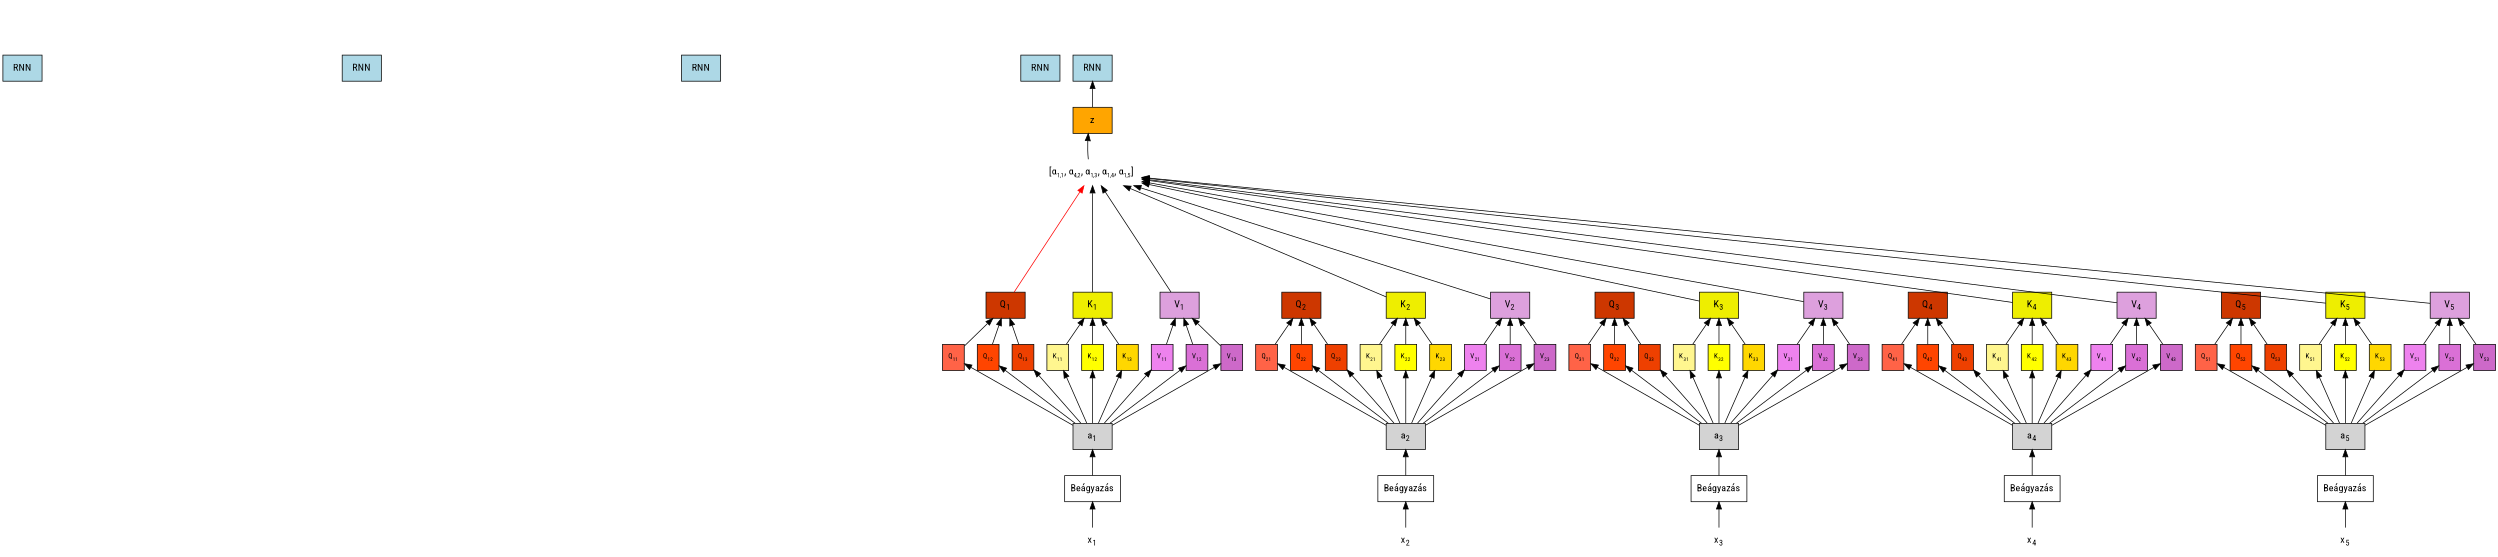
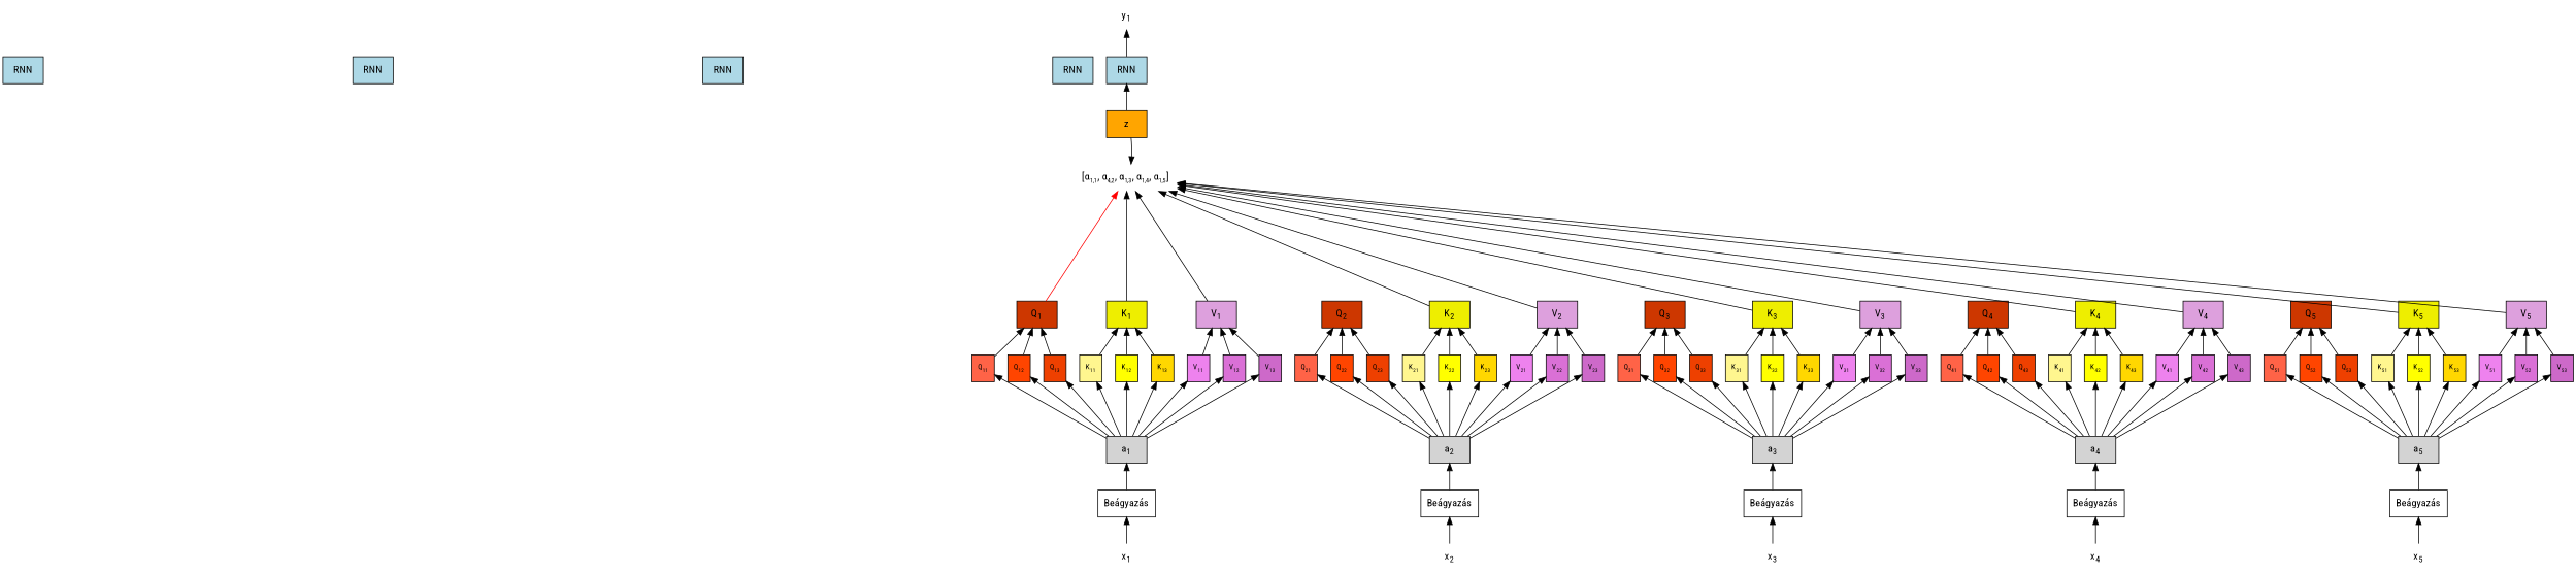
  digraph {
    fontname="Roboto Condensed"
    rankdir=BT
    splines=False
    node [fontname="Roboto Condensed" fontsize=9 shape=rectangle style=filled]
    edge [fontname="Roboto Condensed"]
    n1 [fillcolor=tomato label=<Q<sub>11</sub>> width=.1]
    n2 [fillcolor=orangered label=<Q<sub>12</sub>> width=.1]
    n3 [fillcolor=orangered2 label=<Q<sub>13</sub>> width=.1]
    n4 [fillcolor=tomato label=<Q<sub>21</sub>> width=.1]
    n5 [fillcolor=orangered label=<Q<sub>22</sub>> width=.1]
    n6 [fillcolor=orangered2 label=<Q<sub>23</sub>> width=.1]
    n7 [fillcolor=tomato label=<Q<sub>31</sub>> width=.1]
    n8 [fillcolor=orangered label=<Q<sub>32</sub>> width=.1]
    n9 [fillcolor=orangered2 label=<Q<sub>33</sub>> width=.1]
    n10 [fillcolor=tomato label=<Q<sub>41</sub>> width=.1]
    n11 [fillcolor=orangered label=<Q<sub>42</sub>> width=.1]
    n12 [fillcolor=orangered2 label=<Q<sub>43</sub>> width=.1]
    n13 [fillcolor=tomato label=<Q<sub>51</sub>> width=.1]
    n14 [fillcolor=orangered label=<Q<sub>52</sub>> width=.1]
    n15 [fillcolor=orangered2 label=<Q<sub>53</sub>> width=.1]
    n16 [fillcolor=khaki1 label=<K<sub>11</sub>> width=.1]
    n17 [fillcolor=yellow label=<K<sub>12</sub>> width=.1]
    n18 [fillcolor=gold label=<K<sub>13</sub>> width=.1]
    n19 [fillcolor=khaki1 label=<K<sub>21</sub>> width=.1]
    n20 [fillcolor=yellow label=<K<sub>22</sub>> width=.1]
    n21 [fillcolor=gold label=<K<sub>23</sub>> width=.1]
    n22 [fillcolor=khaki1 label=<K<sub>31</sub>> width=.1]
    n23 [fillcolor=yellow label=<K<sub>32</sub>> width=.1]
    n24 [fillcolor=gold label=<K<sub>33</sub>> width=.1]
    n25 [fillcolor=khaki1 label=<K<sub>41</sub>> width=.1]
    n26 [fillcolor=yellow label=<K<sub>42</sub>> width=.1]
    n27 [fillcolor=gold label=<K<sub>43</sub>> width=.1]
    n28 [fillcolor=khaki1 label=<K<sub>51</sub>> width=.1]
    n29 [fillcolor=yellow label=<K<sub>52</sub>> width=.1]
    n30 [fillcolor=gold label=<K<sub>53</sub>> width=.1]
    n31 [fillcolor=violet label=<V<sub>11</sub>> width=.1]
    n32 [fillcolor=orchid label=<V<sub>12</sub>> width=.1]
    n33 [fillcolor=orchid3 label=<V<sub>13</sub>> width=.1]
    n34 [fillcolor=violet label=<V<sub>21</sub>> width=.1]
    n35 [fillcolor=orchid label=<V<sub>22</sub>> width=.1]
    n36 [fillcolor=orchid3 label=<V<sub>23</sub>> width=.1]
    n37 [fillcolor=violet label=<V<sub>31</sub>> width=.1]
    n38 [fillcolor=orchid label=<V<sub>32</sub>> width=.1]
    n39 [fillcolor=orchid3 label=<V<sub>33</sub>> width=.1]
    n40 [fillcolor=violet label=<V<sub>41</sub>> width=.1]
    n41 [fillcolor=orchid label=<V<sub>42</sub>> width=.1]
    n42 [fillcolor=orchid3 label=<V<sub>43</sub>> width=.1]
    n43 [fillcolor=violet label=<V<sub>51</sub>> width=.1]
    n44 [fillcolor=orchid label=<V<sub>52</sub>> width=.1]
    n45 [fillcolor=orchid3 label=<V<sub>53</sub>> width=.1]
    n46 [fillcolor=lightblue label=RNN fontsize=""]
    n47 [fillcolor=lightblue label=RNN fontsize=""]
    n48 [fillcolor=lightblue label=RNN fontsize=""]
    n49 [fillcolor=lightblue label=RNN fontsize=""]
    n50 [fillcolor=lightblue label=RNN fontsize=""]
    n51 [fillcolor=orangered3 label=<Q<sub>1</sub>> fontsize=""]
    n52 [fillcolor=orangered3 label=<Q<sub>2</sub>> fontsize=""]
    n53 [fillcolor=orangered3 label=<Q<sub>3</sub>> fontsize=""]
    n54 [fillcolor=orangered3 label=<Q<sub>4</sub>> fontsize=""]
    n55 [fillcolor=orangered3 label=<Q<sub>5</sub>> fontsize=""]
    n56 [fillcolor=yellow2 label=<K<sub>1</sub>> fontsize=""]
    n57 [fillcolor=yellow2 label=<K<sub>2</sub>> fontsize=""]
    n58 [fillcolor=yellow2 label=<K<sub>3</sub>> fontsize=""]
    n59 [fillcolor=yellow2 label=<K<sub>4</sub>> fontsize=""]
    n60 [fillcolor=yellow2 label=<K<sub>5</sub>> fontsize=""]
    n61 [fillcolor=plum label=<V<sub>1</sub>> fontsize=""]
    n62 [fillcolor=plum label=<V<sub>2</sub>> fontsize=""]
    n63 [fillcolor=plum label=<V<sub>3</sub>> fontsize=""]
    n64 [fillcolor=plum label=<V<sub>4</sub>> fontsize=""]
    n65 [fillcolor=plum label=<V<sub>5</sub>> fontsize=""]
+   n66 [label=<y<sub>1</sub>> shape=plaintext fontsize="" style=""]
    n67 [label=<x<sub>1</sub>> shape=plaintext fontsize="" style=""]
    n68 [label="Beágyazás" fontsize="" style=""]
    n69 [label=<a<sub>1</sub>> fontsize=""]
    n70 [label=<x<sub>2</sub>> shape=plaintext fontsize="" style=""]
    n71 [label="Beágyazás" fontsize="" style=""]
    n72 [label=<a<sub>2</sub>> fontsize=""]
    n73 [label=<x<sub>3</sub>> shape=plaintext fontsize="" style=""]
    n74 [label="Beágyazás" fontsize="" style=""]
    n75 [label=<a<sub>3</sub>> fontsize=""]
    n76 [label=<x<sub>4</sub>> shape=plaintext fontsize="" style=""]
    n77 [label="Beágyazás" fontsize="" style=""]
    n78 [label=<a<sub>4</sub>> fontsize=""]
    n79 [label=<x<sub>5</sub>> shape=plaintext fontsize="" style=""]
    n80 [label="Beágyazás" fontsize="" style=""]
    n81 [label=<a<sub>5</sub>> fontsize=""]
    n82 [label=<[α<sub><font point-size="10">1,1</font></sub>, α<sub><font point-size="10">4,2</font></sub>, α<sub><font point-size="10">1,3</font></sub>, α<sub><font point-size="10">1,4</font></sub>, α<sub><font point-size="10">1,5</font></sub>] > shape=plaintext fontsize="" style=""]
    n83 [fillcolor=orange label=z fontsize=""]
    subgraph sub_1 {
      rank=same
      n1
      n2
      n3
      n4
      n5
      n6
      n7
      n8
      n9
      n10
      n11
      n12
      n13
      n14
      n15
      n16
      n17
      n18
      n19
      n20
      n21
      n22
      n23
      n24
      n25
      n26
      n27
      n28
      n29
      n30
      n31
      n32
      n33
      n34
      n35
      n36
      n37
      n38
      n39
      n40
      n41
      n42
      n43
      n44
      n45
    }
    subgraph sub_2 {
      rank=same
      n46
      n47
      n48
      n49
      n50
    }
    n1 -> n51
    n2 -> n51
    n3 -> n51
    n4 -> n52
    n5 -> n52
    n6 -> n52
    n7 -> n53
    n8 -> n53
    n9 -> n53
    n10 -> n54
    n11 -> n54
    n12 -> n54
    n13 -> n55
    n14 -> n55
    n15 -> n55
    n16 -> n56
    n17 -> n56
    n18 -> n56
    n19 -> n57
    n20 -> n57
    n21 -> n57
    n22 -> n58
    n23 -> n58
    n24 -> n58
    n25 -> n59
    n26 -> n59
    n27 -> n59
    n28 -> n60
    n29 -> n60
    n30 -> n60
    n31 -> n61
    n32 -> n61
    n33 -> n61
    n34 -> n62
    n35 -> n62
    n36 -> n62
    n37 -> n63
    n38 -> n63
    n39 -> n63
    n40 -> n64
    n41 -> n64
    n42 -> n64
    n43 -> n65
    n44 -> n65
    n45 -> n65
    n46 -> n47 [constraint=false minlen=23 style=invis]
+   n46 -> n66
    n47 -> n48 [constraint=false minlen=23 style=invis]
    n48 -> n49 [constraint=false minlen=23 style=invis]
    n49 -> n50 [constraint=false minlen=23 style=invis]
    n51 -> n82 [color=red constraint=True minlen=4]
    n56 -> n82 [constraint=True minlen=4]
    n57 -> n82 [constraint=False minlen=4]
    n58 -> n82 [constraint=False minlen=4]
    n59 -> n82 [constraint=False minlen=4]
    n60 -> n82 [constraint=False minlen=4]
    n61 -> n82 [constraint=True minlen=4]
    n62 -> n82 [constraint=False minlen=4]
    n63 -> n82 [constraint=False minlen=4]
    n64 -> n82 [constraint=False minlen=4]
    n65 -> n82 [constraint=False minlen=4]
    n67 -> n68
    n68 -> n69
    n69 -> n1 [minlen=2]
    n69 -> n2 [minlen=2]
    n69 -> n3 [minlen=2]
    n69 -> n16 [minlen=2]
    n69 -> n17 [minlen=2]
    n69 -> n18 [minlen=2]
    n69 -> n31 [minlen=2]
    n69 -> n32 [minlen=2]
    n69 -> n33 [minlen=2]
    n70 -> n71
    n71 -> n72
    n72 -> n4 [minlen=2]
    n72 -> n5 [minlen=2]
    n72 -> n6 [minlen=2]
    n72 -> n19 [minlen=2]
    n72 -> n20 [minlen=2]
    n72 -> n21 [minlen=2]
    n72 -> n34 [minlen=2]
    n72 -> n35 [minlen=2]
    n72 -> n36 [minlen=2]
    n73 -> n74
    n74 -> n75
    n75 -> n7 [minlen=2]
    n75 -> n8 [minlen=2]
    n75 -> n9 [minlen=2]
    n75 -> n22 [minlen=2]
    n75 -> n23 [minlen=2]
    n75 -> n24 [minlen=2]
    n75 -> n37 [minlen=2]
    n75 -> n38 [minlen=2]
    n75 -> n39 [minlen=2]
    n76 -> n77
    n77 -> n78
    n78 -> n10 [minlen=2]
    n78 -> n11 [minlen=2]
    n78 -> n12 [minlen=2]
    n78 -> n25 [minlen=2]
    n78 -> n26 [minlen=2]
    n78 -> n27 [minlen=2]
    n78 -> n40 [minlen=2]
    n78 -> n41 [minlen=2]
    n78 -> n42 [minlen=2]
    n79 -> n80
    n80 -> n81
    n81 -> n13 [minlen=2]
    n81 -> n14 [minlen=2]
    n81 -> n15 [minlen=2]
    n81 -> n28 [minlen=2]
    n81 -> n29 [minlen=2]
    n81 -> n30 [minlen=2]
    n81 -> n43 [minlen=2]
    n81 -> n44 [minlen=2]
    n81 -> n45 [minlen=2]
-   n82 -> n83
+   n83 -> n82
    n83 -> n46
  }
